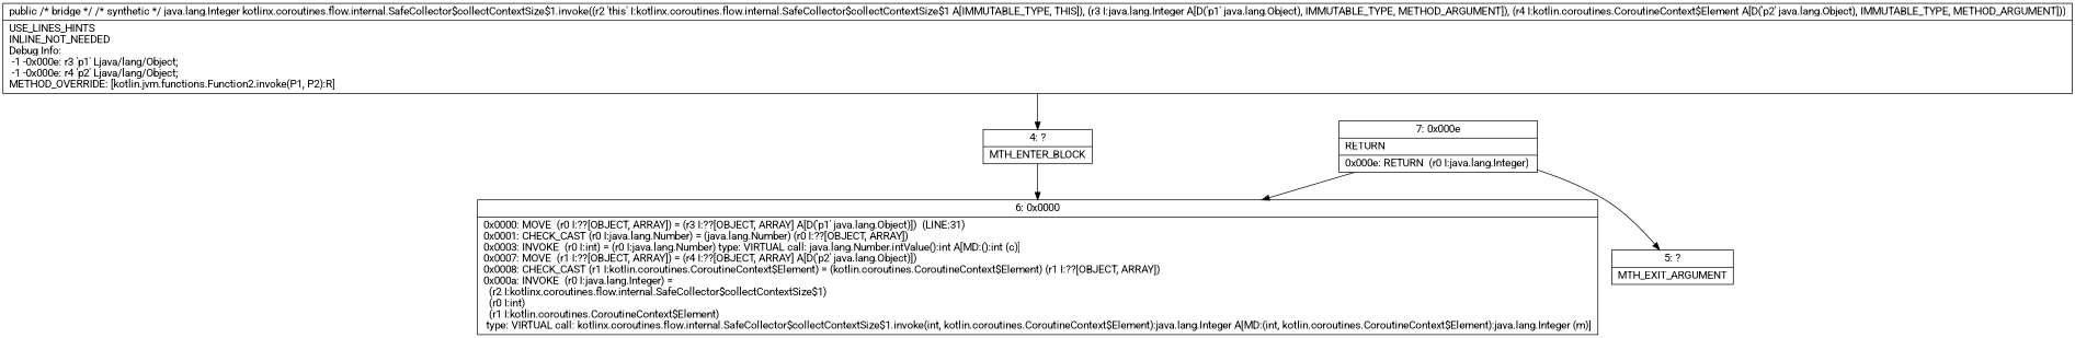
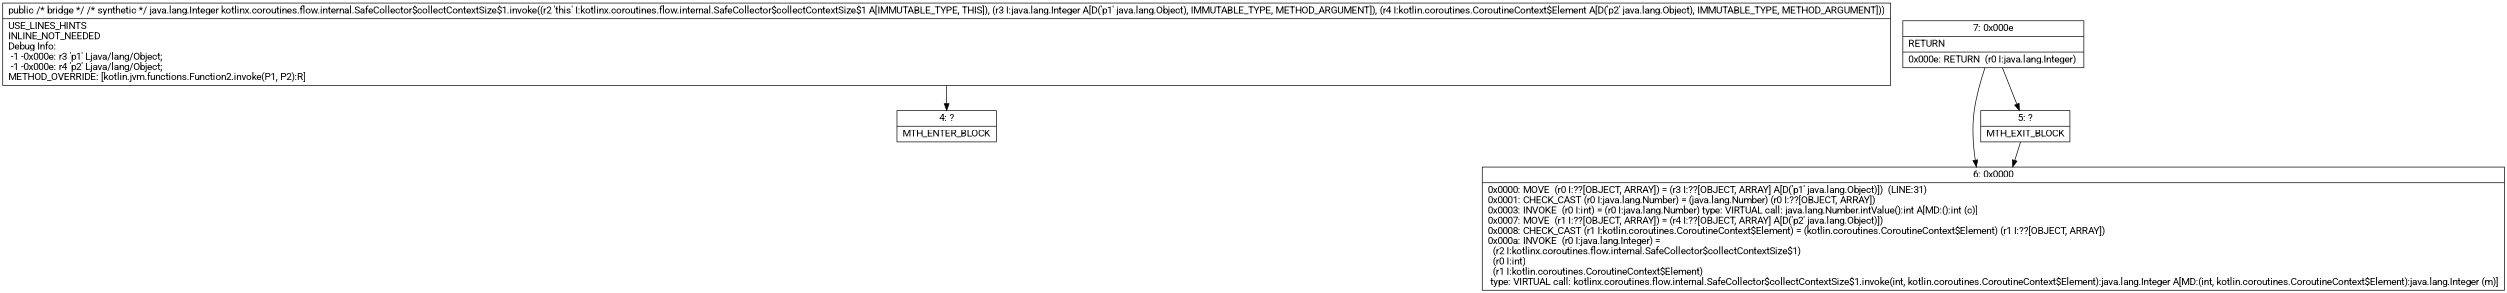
  digraph {
    fontname=Roboto
    node [fontname=Roboto shape=record]
    edge [fontname=Roboto]
    n1 [label="{4\:\ ?|MTH_ENTER_BLOCK\l}"]
    n2 [label="{6\:\ 0x0000|0x0000: MOVE  (r0 I:??[OBJECT, ARRAY]) = (r3 I:??[OBJECT, ARRAY] A[D('p1' java.lang.Object)])  (LINE:31)\l0x0001: CHECK_CAST (r0 I:java.lang.Number) = (java.lang.Number) (r0 I:??[OBJECT, ARRAY]) \l0x0003: INVOKE  (r0 I:int) = (r0 I:java.lang.Number) type: VIRTUAL call: java.lang.Number.intValue():int A[MD:():int (c)]\l0x0007: MOVE  (r1 I:??[OBJECT, ARRAY]) = (r4 I:??[OBJECT, ARRAY] A[D('p2' java.lang.Object)]) \l0x0008: CHECK_CAST (r1 I:kotlin.coroutines.CoroutineContext$Element) = (kotlin.coroutines.CoroutineContext$Element) (r1 I:??[OBJECT, ARRAY]) \l0x000a: INVOKE  (r0 I:java.lang.Integer) = \l  (r2 I:kotlinx.coroutines.flow.internal.SafeCollector$collectContextSize$1)\l  (r0 I:int)\l  (r1 I:kotlin.coroutines.CoroutineContext$Element)\l type: VIRTUAL call: kotlinx.coroutines.flow.internal.SafeCollector$collectContextSize$1.invoke(int, kotlin.coroutines.CoroutineContext$Element):java.lang.Integer A[MD:(int, kotlin.coroutines.CoroutineContext$Element):java.lang.Integer (m)]\l}"]
    n3 [label="{7\:\ 0x000e|RETURN\l|0x000e: RETURN  (r0 I:java.lang.Integer) \l}"]
-   n4 [label="{5\:\ ?|MTH_EXIT_ARGUMENT\l}"]
+   n4 [label="{5\:\ ?|MTH_EXIT_BLOCK\l}"]
    n5 [label="{public \/* bridge *\/ \/* synthetic *\/ java.lang.Integer kotlinx.coroutines.flow.internal.SafeCollector$collectContextSize$1.invoke((r2 'this' I:kotlinx.coroutines.flow.internal.SafeCollector$collectContextSize$1 A[IMMUTABLE_TYPE, THIS]), (r3 I:java.lang.Integer A[D('p1' java.lang.Object), IMMUTABLE_TYPE, METHOD_ARGUMENT]), (r4 I:kotlin.coroutines.CoroutineContext$Element A[D('p2' java.lang.Object), IMMUTABLE_TYPE, METHOD_ARGUMENT]))  | USE_LINES_HINTS\lINLINE_NOT_NEEDED\lDebug Info:\l  \-1 \-0x000e: r3 'p1' Ljava\/lang\/Object;\l  \-1 \-0x000e: r4 'p2' Ljava\/lang\/Object;\lMETHOD_OVERRIDE: [kotlin.jvm.functions.Function2.invoke(P1, P2):R]\l}"]
-   n1 -> n2
+   n4 -> n2
    n3 -> n2
    n3 -> n4
    n5 -> n1
  }
